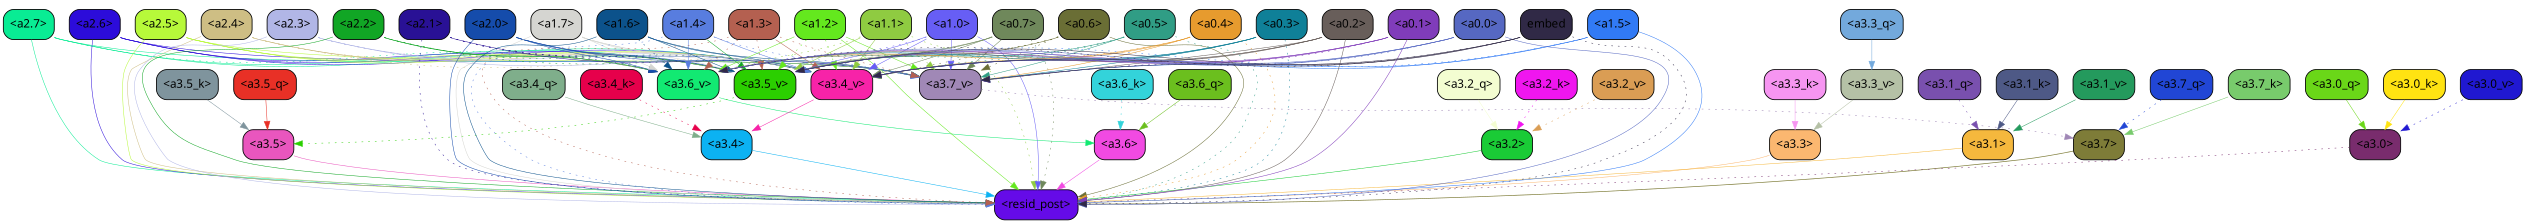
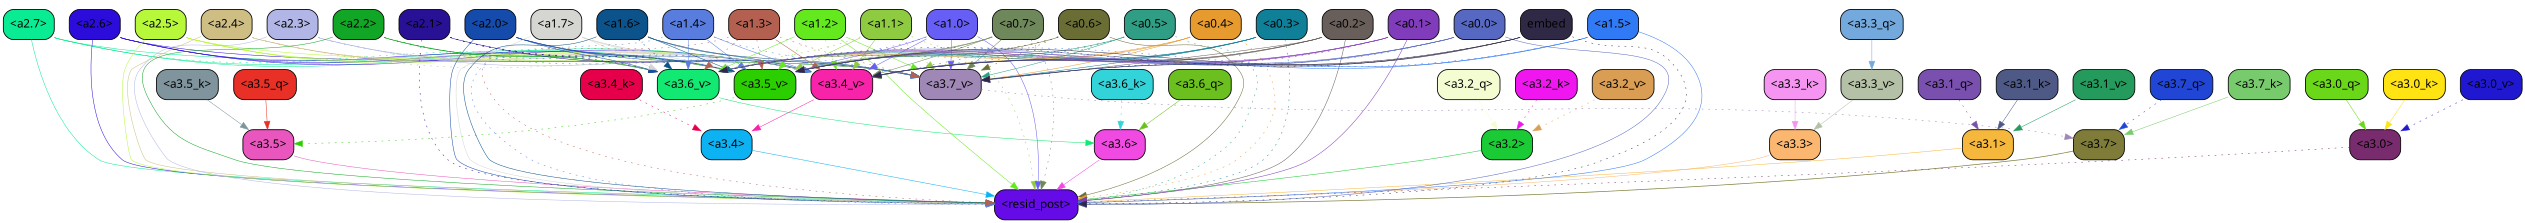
  strict digraph {
    fontname="Noto Sans"
    splines=true
    node [color=black fontname="Noto Sans" shape=box style="filled, rounded"]
    edge [color="#09ec94" fontname="Noto Sans" penwidth=0.6 style=dotted]
    "<a3.7>" [fillcolor="#7e7c38"]
    "<resid_post>" [fillcolor="#650be8"]
    "<a3.6>" [fillcolor="#f14ae2"]
    "<a3.5>" [fillcolor="#e956be"]
    "<a3.4>" [fillcolor="#0cb2f2"]
    "<a3.3>" [fillcolor="#fbb770"]
    "<a3.2>" [fillcolor="#1acb36"]
    "<a3.1>" [fillcolor="#f5b83d"]
    "<a3.0>" [fillcolor="#792c6d"]
    "<a2.7>" [fillcolor="#09ec94"]
    "<a3.7_v>" [fillcolor="#a088b6"]
    "<a3.6_v>" [fillcolor="#12e972"]
    "<a3.5_v>" [fillcolor="#2bcf00"]
    "<a3.4_v>" [fillcolor="#f723a8"]
    "<a2.6>" [fillcolor="#2c0cda"]
    "<a2.5>" [fillcolor="#b7f93a"]
    "<a2.4>" [fillcolor="#cebe84"]
    "<a2.3>" [fillcolor="#b1b6e6"]
    "<a2.2>" [fillcolor="#11a625"]
    "<a2.1>" [fillcolor="#291195"]
    "<a2.0>" [fillcolor="#154cab"]
    "<a1.7>" [fillcolor="#d5d5d1"]
    "<a1.6>" [fillcolor="#0c528b"]
    "<a1.5>" [fillcolor="#317af5"]
    "<a1.4>" [fillcolor="#587ddf"]
    "<a1.3>" [fillcolor="#b46050"]
    "<a1.2>" [fillcolor="#64e81e"]
    "<a1.1>" [fillcolor="#8fcb41"]
    "<a1.0>" [fillcolor="#675ef5"]
    "<a0.7>" [fillcolor="#6f885b"]
    "<a0.6>" [fillcolor="#6a6e35"]
    "<a0.5>" [fillcolor="#309d85"]
    "<a0.4>" [fillcolor="#e79b2e"]
    "<a0.3>" [fillcolor="#0f8098"]
    "<a0.2>" [fillcolor="#685e5a"]
    "<a0.1>" [fillcolor="#803cba"]
    "<a0.0>" [fillcolor="#5668c2"]
    embed [fillcolor="#302946"]
    "<a3.7_q>" [fillcolor="#2146d5"]
    "<a3.6_q>" [fillcolor="#6bbf1e"]
    "<a3.5_q>" [fillcolor="#e83026"]
-   "<a3.4_q>" [fillcolor="#7fae8b"]
    "<a3.3_q>" [fillcolor="#73a9dc"]
    "<a3.3_v>" [fillcolor="#b5c1a6"]
    "<a3.2_q>" [fillcolor="#f3fdd1"]
    "<a3.1_q>" [fillcolor="#7950ae"]
    "<a3.0_q>" [fillcolor="#6ad718"]
    "<a3.7_k>" [fillcolor="#78cb6c"]
    "<a3.6_k>" [fillcolor="#33d3da"]
    "<a3.5_k>" [fillcolor="#7f949d"]
    "<a3.4_k>" [fillcolor="#e6004b"]
    "<a3.3_k>" [fillcolor="#f695f1"]
    "<a3.2_k>" [fillcolor="#f016ef"]
    "<a3.1_k>" [fillcolor="#4e5986"]
    "<a3.0_k>" [fillcolor="#ffe312"]
    "<a3.2_v>" [fillcolor="#da9d54"]
    "<a3.1_v>" [fillcolor="#249a5d"]
    "<a3.0_v>" [fillcolor="#2018d1"]
    "<a3.7>" -> "<resid_post>" [color="#7e7c38" penwidth=0.8263697922229767 style=bold]
    "<a3.6>" -> "<resid_post>" [color="#f14ae2" style=solid]
    "<a3.5>" -> "<resid_post>" [color="#e956be" style=bold]
    "<a3.4>" -> "<resid_post>" [color="#0cb2f2" style=bold]
    "<a3.3>" -> "<resid_post>" [color="#fbb770" style=solid]
    "<a3.2>" -> "<resid_post>" [color="#1acb36" style=solid]
    "<a3.1>" -> "<resid_post>" [color="#f5b83d" style=bold]
    "<a3.0>" -> "<resid_post>" [color="#792c6d"]
    "<a2.7>" -> "<resid_post>" [style=solid]
    "<a2.7>" -> "<a3.7_v>" [style=bold]
    "<a2.7>" -> "<a3.6_v>"
    "<a2.7>" -> "<a3.5_v>" [style=solid]
    "<a2.7>" -> "<a3.4_v>" [style=solid]
    "<a3.7_v>" -> "<a3.7>" [color="#a088b6" penwidth=0.6738671064376831]
    "<a3.6_v>" -> "<a3.6>" [color="#12e972" style=bold]
    "<a3.5_v>" -> "<a3.5>" [color="#2bcf00"]
    "<a3.4_v>" -> "<a3.4>" [color="#f723a8" style=solid]
    "<a2.6>" -> "<resid_post>" [color="#2c0cda" style=solid]
    "<a2.6>" -> "<a3.7_v>" [color="#2c0cda" style=bold]
    "<a2.6>" -> "<a3.6_v>" [color="#2c0cda" style=bold]
    "<a2.6>" -> "<a3.5_v>" [color="#2c0cda" style=solid]
    "<a2.6>" -> "<a3.4_v>" [color="#2c0cda" style=solid]
    "<a2.5>" -> "<resid_post>" [color="#b7f93a" style=""]
    "<a2.5>" -> "<a3.7_v>" [color="#b7f93a" style=""]
    "<a2.5>" -> "<a3.6_v>" [color="#b7f93a" style=""]
    "<a2.5>" -> "<a3.5_v>" [color="#b7f93a" style=""]
    "<a2.5>" -> "<a3.4_v>" [color="#b7f93a" style=""]
    "<a2.4>" -> "<resid_post>" [color="#cebe84" style=bold]
    "<a2.4>" -> "<a3.7_v>" [color="#cebe84"]
    "<a2.4>" -> "<a3.6_v>" [color="#cebe84"]
    "<a2.4>" -> "<a3.5_v>" [color="#cebe84" style=solid]
    "<a2.4>" -> "<a3.4_v>" [color="#cebe84" style=solid]
    "<a2.3>" -> "<resid_post>" [color="#b1b6e6" style=solid]
    "<a2.3>" -> "<a3.7_v>" [color="#b1b6e6" style=bold]
    "<a2.3>" -> "<a3.6_v>" [color="#b1b6e6"]
    "<a2.3>" -> "<a3.5_v>" [color="#b1b6e6"]
    "<a2.3>" -> "<a3.4_v>" [color="#b1b6e6" style=bold]
    "<a2.2>" -> "<resid_post>" [color="#11a625" style=solid]
    "<a2.2>" -> "<a3.7_v>" [color="#11a625"]
    "<a2.2>" -> "<a3.6_v>" [color="#11a625" style=bold]
    "<a2.2>" -> "<a3.5_v>" [color="#11a625" style=bold]
    "<a2.2>" -> "<a3.4_v>" [color="#11a625"]
    "<a2.1>" -> "<resid_post>" [color="#291195"]
    "<a2.1>" -> "<a3.7_v>" [color="#291195" style=bold]
    "<a2.1>" -> "<a3.6_v>" [color="#291195"]
    "<a2.1>" -> "<a3.5_v>" [color="#291195"]
    "<a2.1>" -> "<a3.4_v>" [color="#291195"]
    "<a2.0>" -> "<resid_post>" [color="#154cab" style=solid]
    "<a2.0>" -> "<a3.7_v>" [color="#154cab" style=solid]
    "<a2.0>" -> "<a3.6_v>" [color="#154cab" style=solid]
    "<a2.0>" -> "<a3.5_v>" [color="#154cab" style=solid]
    "<a2.0>" -> "<a3.4_v>" [color="#154cab" style=bold]
    "<a1.7>" -> "<resid_post>" [color="#d5d5d1" style=""]
    "<a1.7>" -> "<a3.7_v>" [color="#d5d5d1" style=""]
    "<a1.7>" -> "<a3.6_v>" [color="#d5d5d1" style=""]
    "<a1.7>" -> "<a3.5_v>" [color="#d5d5d1" style=""]
    "<a1.7>" -> "<a3.4_v>" [color="#d5d5d1" style=""]
    "<a1.6>" -> "<resid_post>" [color="#0c528b" style=solid]
    "<a1.6>" -> "<a3.7_v>" [color="#0c528b" style=solid]
    "<a1.6>" -> "<a3.6_v>" [color="#0c528b"]
    "<a1.6>" -> "<a3.5_v>" [color="#0c528b" style=solid]
    "<a1.6>" -> "<a3.4_v>" [color="#0c528b" style=solid]
    "<a1.5>" -> "<resid_post>" [color="#317af5" style=bold]
    "<a1.5>" -> "<a3.7_v>" [color="#317af5" style=bold]
    "<a1.5>" -> "<a3.5_v>" [color="#317af5"]
    "<a1.5>" -> "<a3.4_v>" [color="#317af5" style=bold]
    "<a1.4>" -> "<resid_post>" [color="#587ddf"]
    "<a1.4>" -> "<a3.7_v>" [color="#587ddf"]
    "<a1.4>" -> "<a3.6_v>" [color="#587ddf" style=bold]
-   "<a1.4>" -> "<a3.5_v>" [color="#11a625" style=solid]
+   "<a1.4>" -> "<a3.5_v>" [color="#587ddf" style=solid]
    "<a1.4>" -> "<a3.4_v>" [color="#587ddf" style=bold]
    "<a1.3>" -> "<resid_post>" [color="#b46050"]
    "<a1.3>" -> "<a3.7_v>" [color="#b46050"]
    "<a1.3>" -> "<a3.6_v>" [color="#b46050"]
    "<a1.3>" -> "<a3.5_v>" [color="#b46050"]
    "<a1.3>" -> "<a3.4_v>" [color="#b46050" style=bold]
    "<a1.2>" -> "<resid_post>" [color="#64e81e" style=bold]
    "<a1.2>" -> "<a3.7_v>" [color="#64e81e" style=solid]
    "<a1.2>" -> "<a3.6_v>" [color="#64e81e" style=solid]
    "<a1.2>" -> "<a3.5_v>" [color="#64e81e"]
    "<a1.2>" -> "<a3.4_v>" [color="#64e81e"]
    "<a1.1>" -> "<resid_post>" [color="#8fcb41"]
    "<a1.1>" -> "<a3.7_v>" [color="#8fcb41"]
    "<a1.1>" -> "<a3.6_v>" [color="#8fcb41"]
    "<a1.1>" -> "<a3.5_v>" [color="#8fcb41" style=solid]
    "<a1.1>" -> "<a3.4_v>" [color="#8fcb41" style=bold]
    "<a1.0>" -> "<resid_post>" [color="#675ef5" style=solid]
    "<a1.0>" -> "<a3.7_v>" [color="#675ef5" style=bold]
    "<a1.0>" -> "<a3.6_v>" [color="#675ef5"]
    "<a1.0>" -> "<a3.5_v>" [color="#675ef5" style=solid]
    "<a1.0>" -> "<a3.4_v>" [color="#675ef5" style=bold]
    "<a0.7>" -> "<resid_post>" [color="#6f885b"]
    "<a0.7>" -> "<a3.7_v>" [color="#6f885b" style=solid]
    "<a0.7>" -> "<a3.6_v>" [color="#6f885b" style=solid]
    "<a0.7>" -> "<a3.5_v>" [color="#6f885b" style=solid]
    "<a0.7>" -> "<a3.4_v>" [color="#6f885b" style=bold]
    "<a0.6>" -> "<resid_post>" [color="#6a6e35" style=solid]
    "<a0.6>" -> "<a3.7_v>" [color="#6a6e35"]
    "<a0.6>" -> "<a3.6_v>" [color="#6a6e35"]
    "<a0.6>" -> "<a3.5_v>" [color="#6a6e35" style=bold]
    "<a0.6>" -> "<a3.4_v>" [color="#6a6e35"]
    "<a0.5>" -> "<resid_post>" [color="#309d85"]
    "<a0.5>" -> "<a3.7_v>" [color="#309d85" style=solid]
    "<a0.5>" -> "<a3.6_v>" [color="#309d85"]
    "<a0.5>" -> "<a3.5_v>" [color="#309d85" style=solid]
    "<a0.5>" -> "<a3.4_v>" [color="#309d85"]
    "<a0.4>" -> "<resid_post>" [color="#e79b2e"]
    "<a0.4>" -> "<a3.7_v>" [color="#e79b2e" style=bold]
    "<a0.4>" -> "<a3.6_v>" [color="#e79b2e" style=bold]
    "<a0.4>" -> "<a3.5_v>" [color="#e79b2e"]
    "<a0.4>" -> "<a3.4_v>" [color="#e79b2e" style=solid]
    "<a0.3>" -> "<resid_post>" [color="#0f8098"]
    "<a0.3>" -> "<a3.7_v>" [color="#0f8098" style=bold]
    "<a0.3>" -> "<a3.6_v>" [color="#0f8098" style=bold]
    "<a0.3>" -> "<a3.5_v>" [color="#0f8098" style=bold]
    "<a0.3>" -> "<a3.4_v>" [color="#0f8098" style=bold]
    "<a0.2>" -> "<resid_post>" [color="#685e5a" style=bold]
    "<a0.2>" -> "<a3.7_v>" [color="#685e5a" style=bold]
    "<a0.2>" -> "<a3.6_v>" [color="#685e5a" style=bold]
    "<a0.2>" -> "<a3.5_v>" [color="#685e5a" style=solid]
    "<a0.2>" -> "<a3.4_v>" [color="#685e5a" style=bold]
    "<a0.1>" -> "<resid_post>" [color="#803cba" style=bold]
    "<a0.1>" -> "<a3.7_v>" [color="#803cba"]
    "<a0.1>" -> "<a3.6_v>" [color="#803cba" style=solid]
    "<a0.1>" -> "<a3.5_v>" [color="#803cba" style=bold]
    "<a0.1>" -> "<a3.4_v>" [color="#803cba" style=solid]
    "<a0.0>" -> "<resid_post>" [color="#5668c2" style=solid]
    "<a0.0>" -> "<a3.7_v>" [color="#5668c2"]
    "<a0.0>" -> "<a3.6_v>" [color="#5668c2" style=solid]
    "<a0.0>" -> "<a3.5_v>" [color="#5668c2" style=solid]
    "<a0.0>" -> "<a3.4_v>" [color="#5668c2" style=bold]
    embed -> "<resid_post>" [color="#302946"]
    embed -> "<a3.7_v>" [color="#302946" style=solid]
    embed -> "<a3.6_v>" [color="#302946"]
    embed -> "<a3.5_v>" [color="#302946" style=bold]
    embed -> "<a3.4_v>" [color="#302946" style=solid]
    "<a3.7_q>" -> "<a3.7>" [color="#2146d5"]
    "<a3.6_q>" -> "<a3.6>" [color="#6bbf1e" style=solid]
    "<a3.5_q>" -> "<a3.5>" [color="#e83026" style=bold]
-   "<a3.4_q>" -> "<a3.4>" [color="#7fae8b" style=bold]
    "<a3.3_q>" -> "<a3.3_v>" [color="#73a9dc" style=bold]
    "<a3.3_v>" -> "<a3.3>" [color="#b5c1a6" style=solid]
    "<a3.2_q>" -> "<a3.2>" [color="#f3fdd1" style=""]
    "<a3.1_q>" -> "<a3.1>" [color="#7950ae"]
    "<a3.0_q>" -> "<a3.0>" [color="#6ad718" style=solid]
    "<a3.7_k>" -> "<a3.7>" [color="#78cb6c" style=solid]
    "<a3.6_k>" -> "<a3.6>" [color="#33d3da"]
    "<a3.5_k>" -> "<a3.5>" [color="#7f949d" style=bold]
    "<a3.4_k>" -> "<a3.4>" [color="#e6004b"]
    "<a3.3_k>" -> "<a3.3>" [color="#f695f1" style=bold]
    "<a3.2_k>" -> "<a3.2>" [color="#f016ef"]
    "<a3.1_k>" -> "<a3.1>" [color="#4e5986" style=bold]
    "<a3.0_k>" -> "<a3.0>" [color="#ffe312" style=""]
    "<a3.2_v>" -> "<a3.2>" [color="#da9d54"]
    "<a3.1_v>" -> "<a3.1>" [color="#249a5d" style=solid]
    "<a3.0_v>" -> "<a3.0>" [color="#2018d1"]
  }
